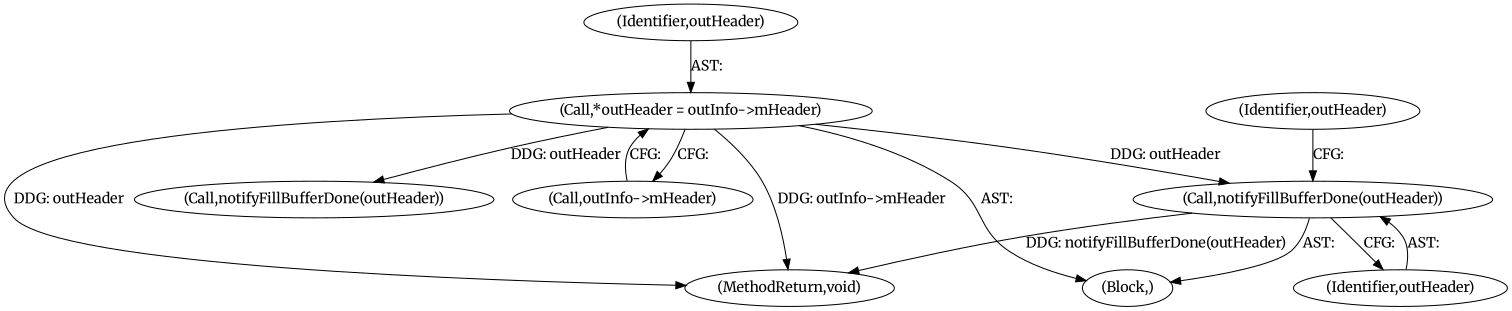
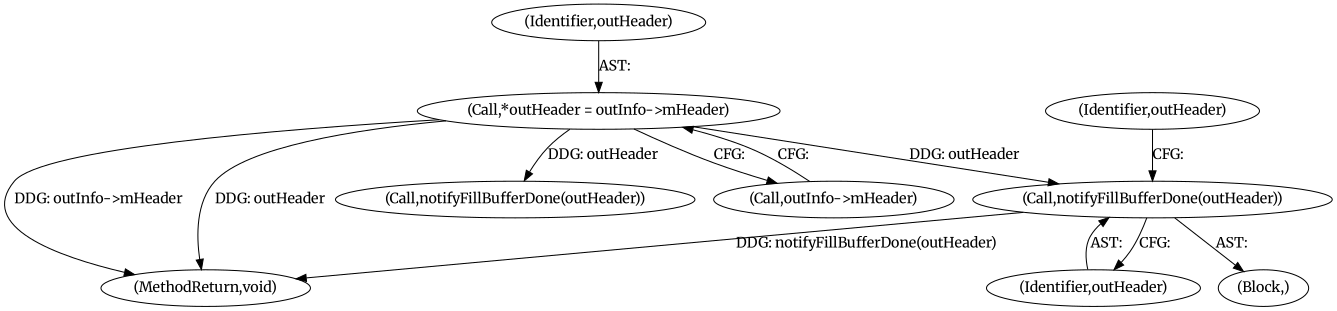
  digraph {
    fontname=Merriweather
    node [fontname=Merriweather]
    edge [fontname=Merriweather]
    n1 [label="(Call,notifyFillBufferDone(outHeader))"]
    n2 [label="(MethodReturn,void)"]
    n3 [label="(Block,)"]
    n4 [label="(Identifier,outHeader)"]
    n5 [label="(Call,*outHeader = outInfo->mHeader)"]
    n6 [label="(Call,notifyFillBufferDone(outHeader))"]
    n7 [label="(Call,outInfo->mHeader)"]
    n8 [label="(Identifier,outHeader)"]
    n9 [label="(Identifier,outHeader)"]
    n1 -> n2 [label="DDG: notifyFillBufferDone(outHeader)"]
    n1 -> n3 [label="AST: "]
    n1 -> n4 [label="CFG: "]
    n4 -> n1 [label="AST: "]
    n5 -> n1 [label="DDG: outHeader"]
    n5 -> n2 [label="DDG: outInfo->mHeader"]
    n5 -> n2 [label="DDG: outHeader"]
-   n5 -> n3 [label="AST: "]
    n5 -> n6 [label="DDG: outHeader"]
    n5 -> n7 [label="CFG: "]
    n7 -> n5 [label="CFG: "]
    n8 -> n1 [label="CFG: "]
    n9 -> n5 [label="AST: "]
  }
